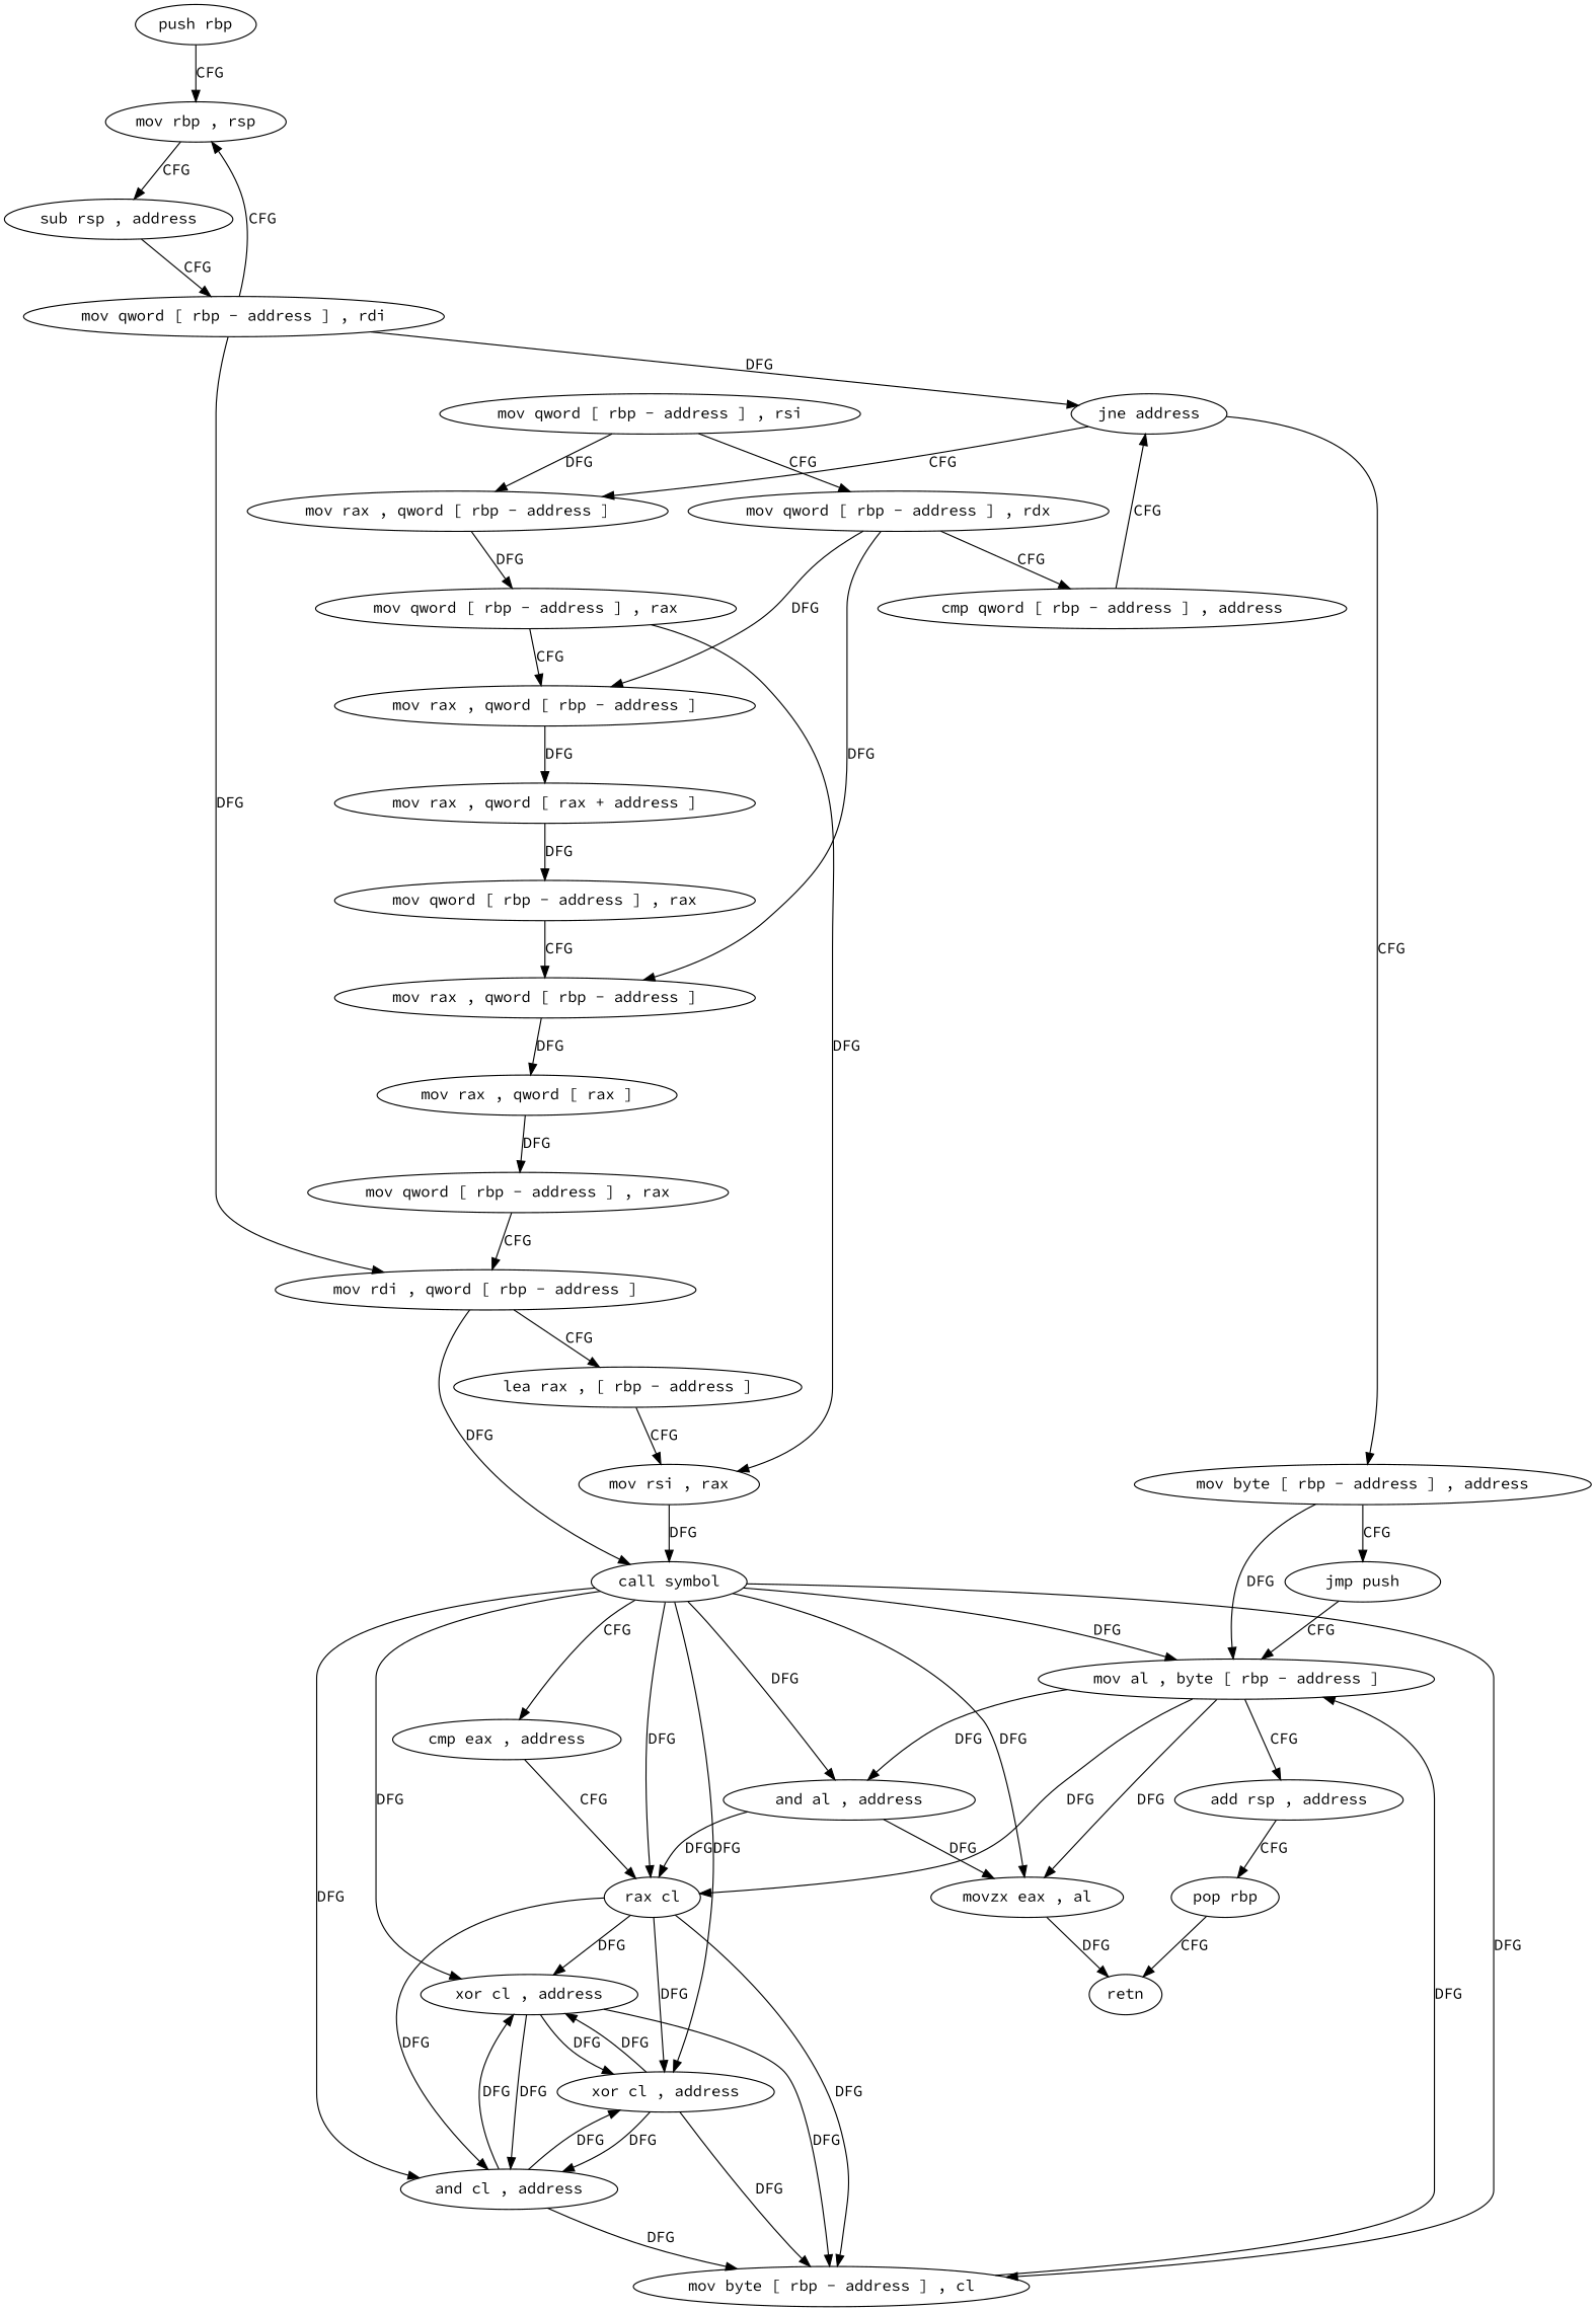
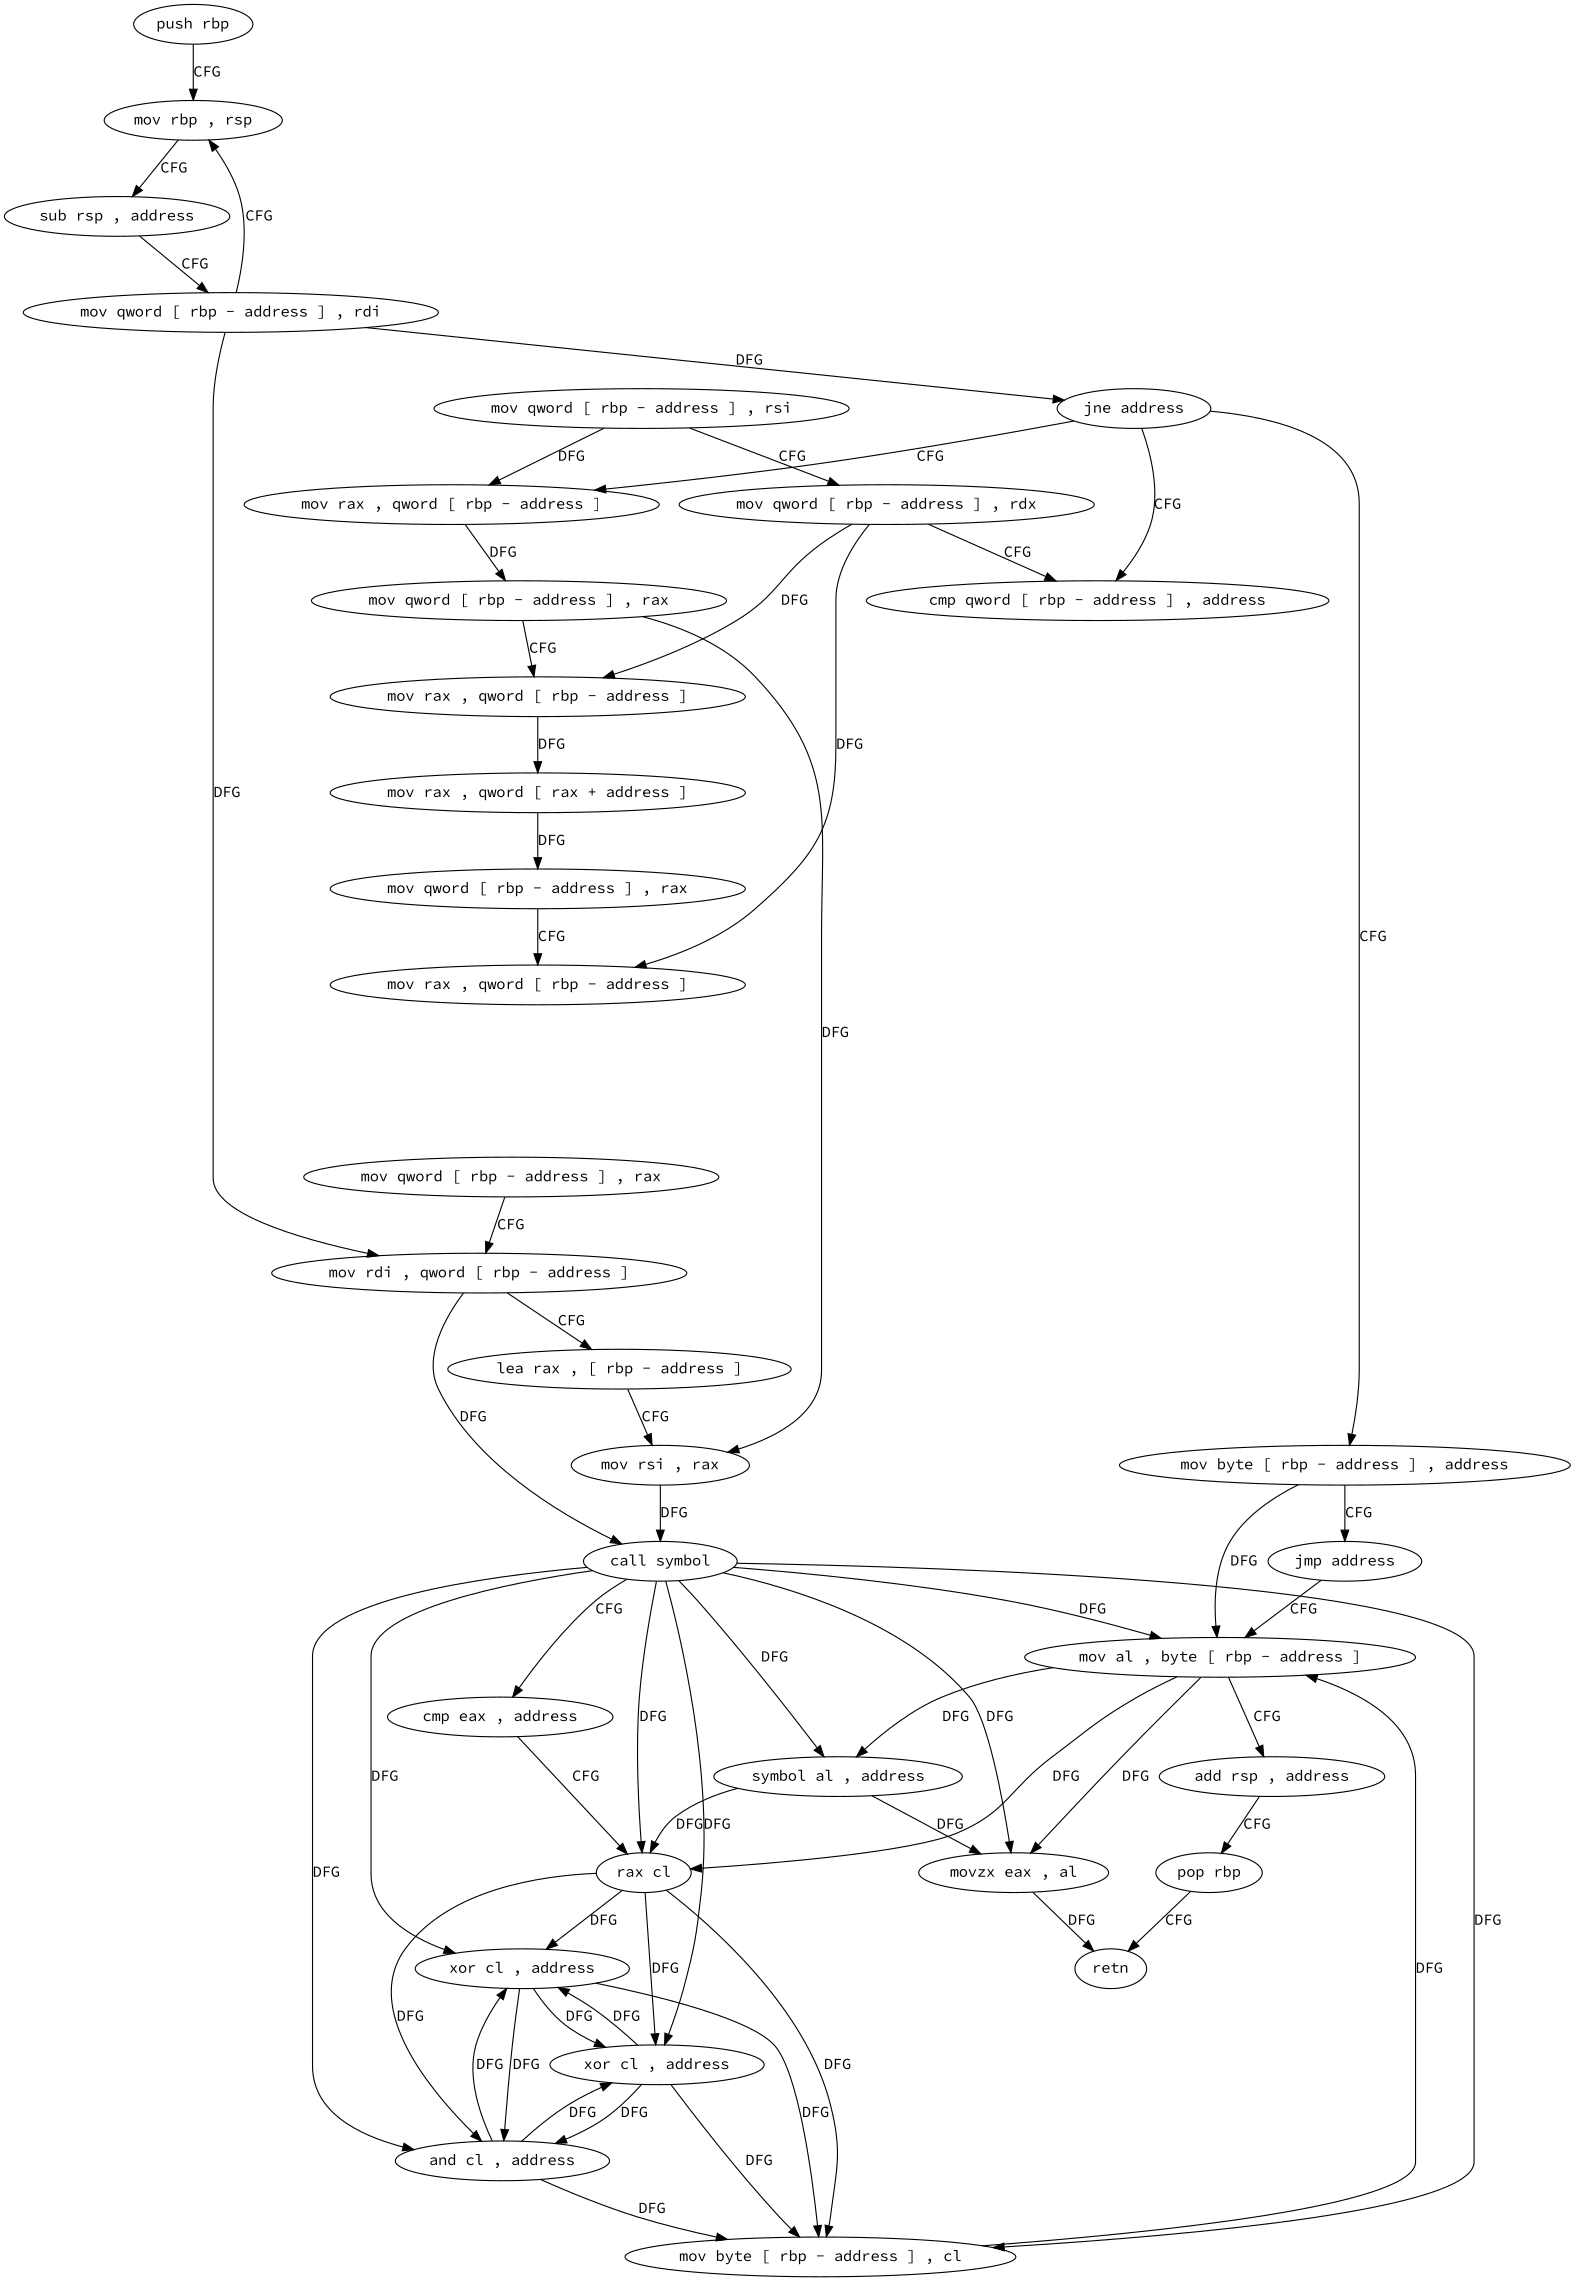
  digraph {
    fontname="Source Code Pro"
    node [fontname="Source Code Pro"]
    edge [fontname="Source Code Pro"]
    n1 [label="push rbp"]
    n2 [label="mov rbp , rsp"]
    n3 [label="sub rsp , address"]
    n4 [label="mov qword [ rbp - address ] , rdi"]
    n5 [label="jne address"]
    n6 [label="mov rdi , qword [ rbp - address ]"]
    n7 [label="mov qword [ rbp - address ] , rsi"]
    n8 [label="mov qword [ rbp - address ] , rdx"]
    n9 [label="mov rax , qword [ rbp - address ]"]
    n10 [label="mov byte [ rbp - address ] , address"]
    n11 [label="lea rax , [ rbp - address ]"]
    n12 [label="call symbol"]
    n13 [label="cmp qword [ rbp - address ] , address"]
    n14 [label="mov rax , qword [ rbp - address ]"]
    n15 [label="mov rax , qword [ rbp - address ]"]
    n16 [label="mov qword [ rbp - address ] , rax"]
    n17 [label="mov rax , qword [ rax + address ]"]
-   n18 [label="mov rax , qword [ rax ]"]
    n19 [label="mov al , byte [ rbp - address ]"]
-   n20 [label="jmp push"]
+   n20 [label="jmp address"]
    n21 [label="mov rsi , rax"]
    n22 [label="rax cl"]
-   n23 [label="and al , address"]
+   n23 [label="symbol al , address"]
    n24 [label="movzx eax , al"]
    n25 [label="add rsp , address"]
    n26 [label="mov qword [ rbp - address ] , rax"]
    n27 [label="mov qword [ rbp - address ] , rax"]
    n28 [label="cmp eax , address"]
    n29 [label="xor cl , address"]
    n30 [label="xor cl , address"]
    n31 [label="and cl , address"]
    n32 [label="mov byte [ rbp - address ] , cl"]
    n33 [label=retn]
    n34 [label="pop rbp"]
    n1 -> n2 [label=CFG]
    n2 -> n3 [label=CFG]
    n3 -> n4 [label=CFG]
    n4 -> n2 [label=CFG]
    n4 -> n5 [label=DFG]
    n4 -> n6 [label=DFG]
    n5 -> n9 [label=CFG]
    n5 -> n10 [label=CFG]
    n6 -> n11 [label=CFG]
    n6 -> n12 [label=DFG]
    n7 -> n8 [label=CFG]
    n7 -> n9 [label=DFG]
    n8 -> n13 [label=CFG]
    n8 -> n14 [label=DFG]
    n8 -> n15 [label=DFG]
    n9 -> n16 [label=DFG]
    n10 -> n19 [label=DFG]
    n10 -> n20 [label=CFG]
    n11 -> n21 [label=CFG]
    n12 -> n19 [label=DFG]
    n12 -> n22 [label=DFG]
    n12 -> n23 [label=DFG]
    n12 -> n24 [label=DFG]
    n12 -> n28 [label=CFG]
    n12 -> n29 [label=DFG]
    n12 -> n30 [label=DFG]
    n12 -> n31 [label=DFG]
    n12 -> n32 [label=DFG]
-   n13 -> n5 [label=CFG]
+   n5 -> n13 [label=CFG]
    n14 -> n17 [label=DFG]
-   n15 -> n18 [label=DFG]
    n16 -> n14 [label=CFG]
    n16 -> n21 [label=DFG]
    n17 -> n26 [label=DFG]
-   n18 -> n27 [label=DFG]
    n19 -> n22 [label=DFG]
    n19 -> n23 [label=DFG]
    n19 -> n24 [label=DFG]
    n19 -> n25 [label=CFG]
    n20 -> n19 [label=CFG]
    n21 -> n12 [label=DFG]
    n22 -> n29 [label=DFG]
    n22 -> n30 [label=DFG]
    n22 -> n31 [label=DFG]
    n22 -> n32 [label=DFG]
    n23 -> n22 [label=DFG]
    n23 -> n24 [label=DFG]
    n24 -> n33 [label=DFG]
    n25 -> n34 [label=CFG]
    n26 -> n15 [label=CFG]
    n27 -> n6 [label=CFG]
    n28 -> n22 [label=CFG]
    n29 -> n30 [label=DFG]
    n29 -> n31 [label=DFG]
    n29 -> n32 [label=DFG]
    n30 -> n29 [label=DFG]
    n30 -> n31 [label=DFG]
    n30 -> n32 [label=DFG]
    n31 -> n29 [label=DFG]
    n31 -> n30 [label=DFG]
    n31 -> n32 [label=DFG]
    n32 -> n19 [label=DFG]
    n34 -> n33 [label=CFG]
  }
